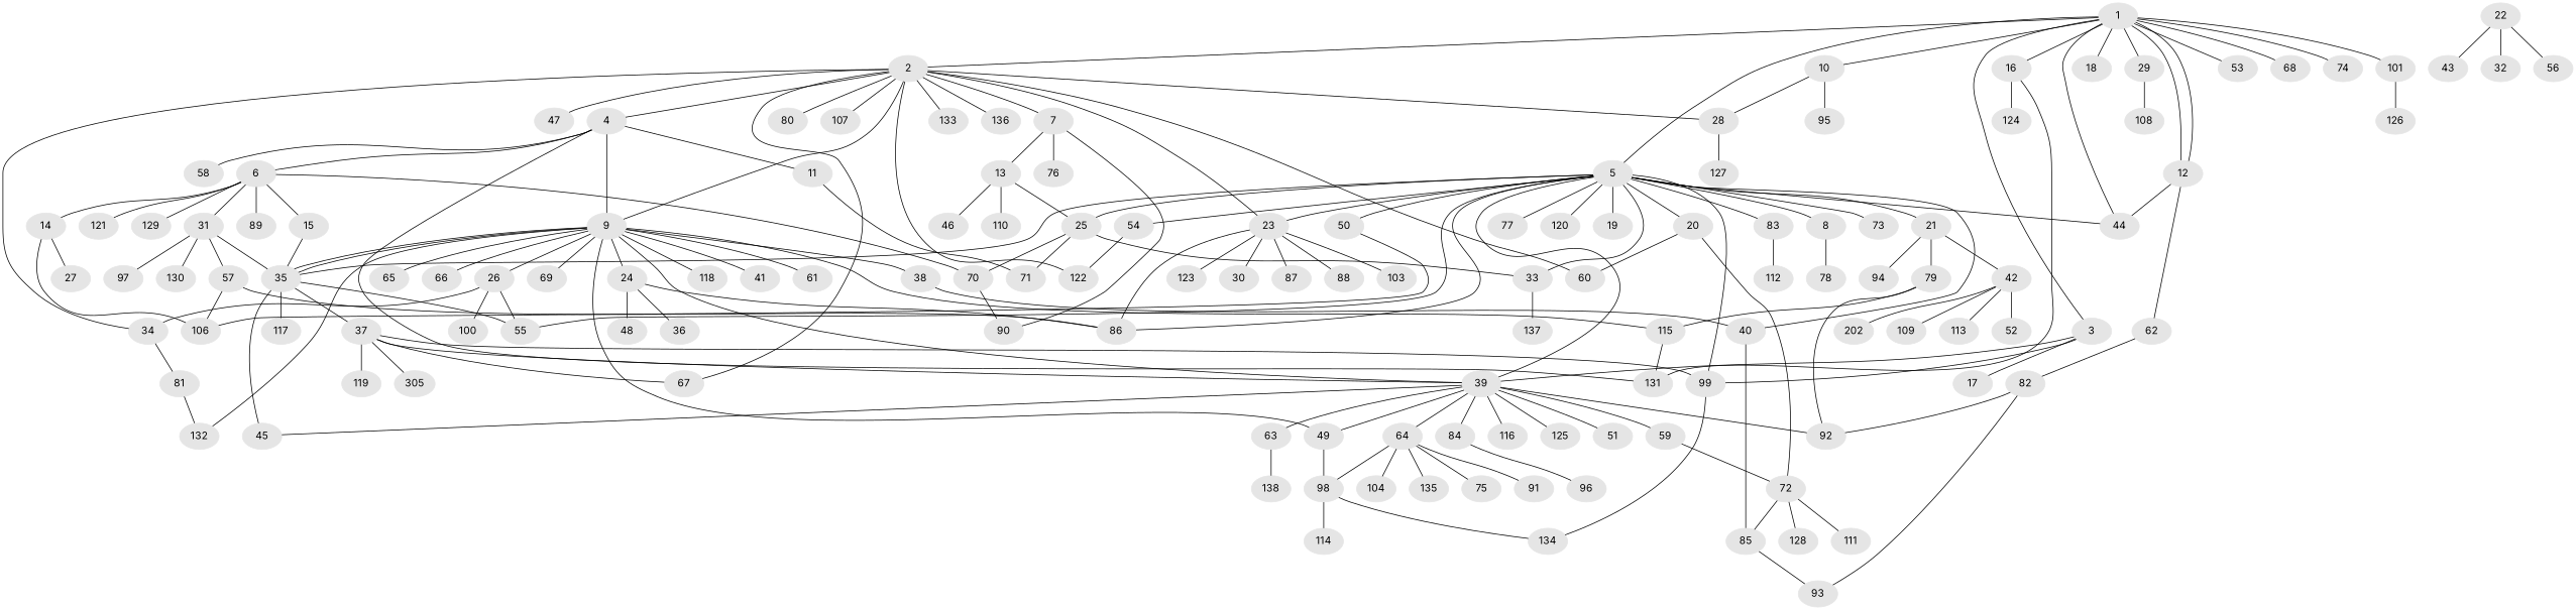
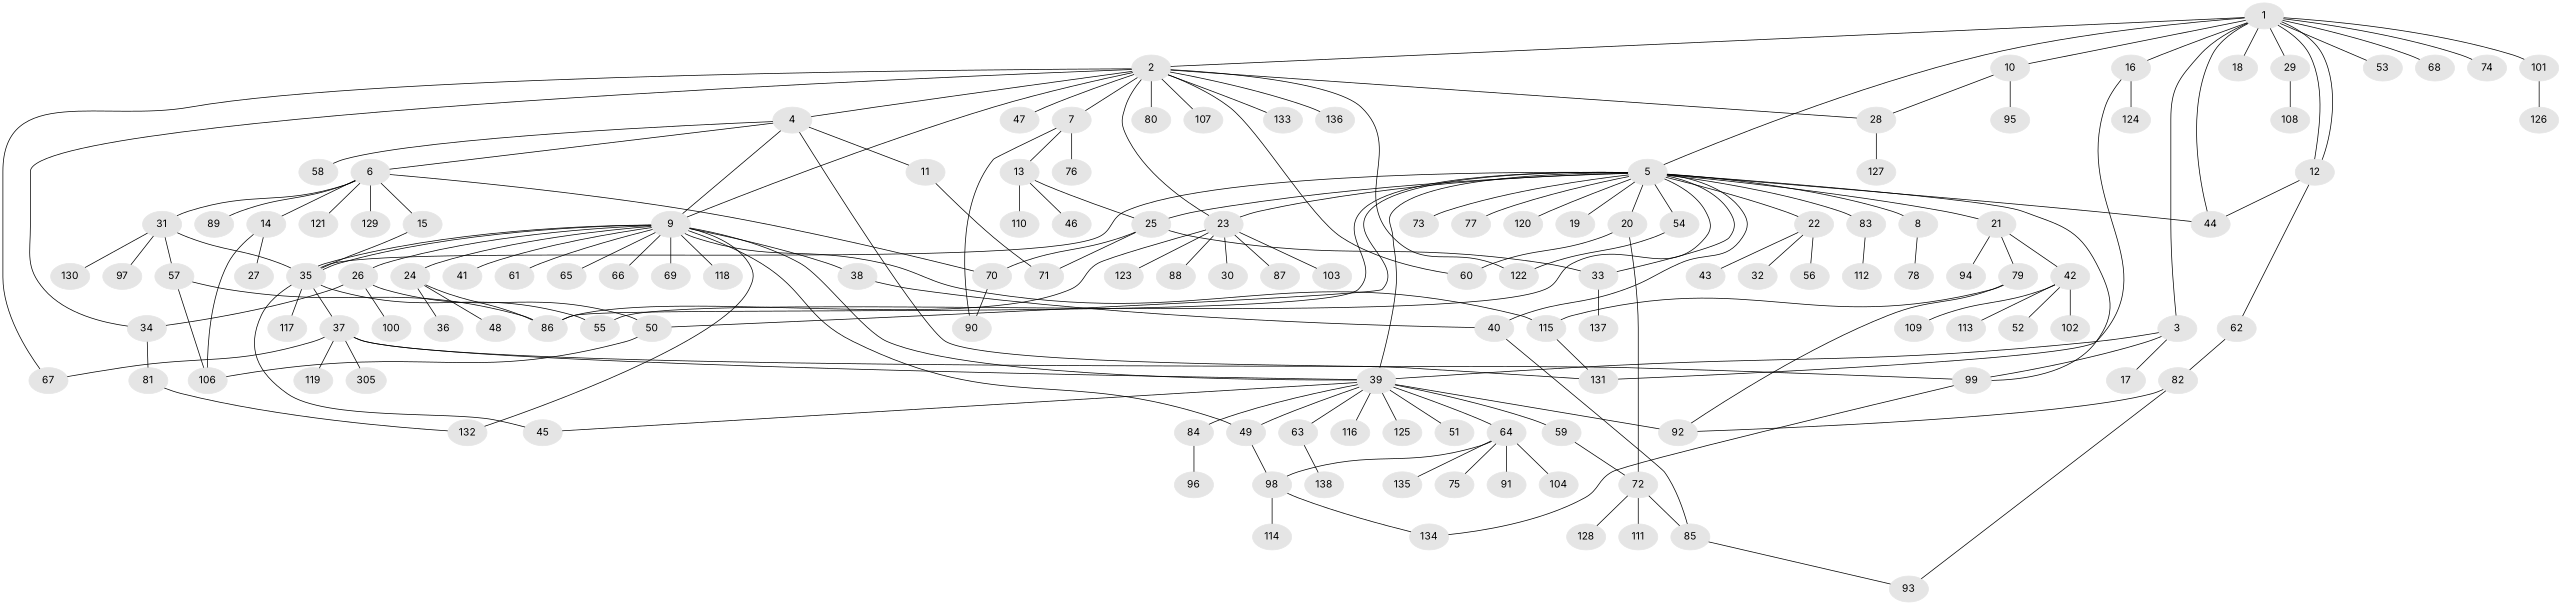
  graph {
    fontname=Inter
    node [color=gray90 fontname=Inter style=filled]
    edge [fontname=Inter]
    1
    2
    3
    5
    10
    12
    16
    18
    29
    44
    53
    68
    74
    101
    4
    7
    9
    23
    28
    34
    47
    60
    67
    80
    107
    122
    133
    136
    17
    39
    99
    8
    19
    20
    21
    22
    25
    33
    35
    40
    50
    54
    55
    73
    77
    83
    86
    120
    95
    62
    131
    124
    108
    126
    6
    11
    58
    13
    76
    90
    24
    26
    38
    41
    49
    61
    65
    66
    69
    115
    118
    132
    30
    87
    88
    103
    123
    127
    81
    45
    51
    59
    63
    64
    84
    92
    116
    125
    134
    14
    15
    31
    70
    89
    121
    129
    71
    78
    72
    42
    79
    94
    43
    32
    56
    137
    37
    117
    85
    106
    112
    27
    57
    97
    130
    46
    110
    36
    48
    100
    98
    82
    111
    128
    52
-   102 [label=202]
+   102
    109
    113
    n129 [label=305]
    119
    138
    75
    91
    104
    135
    96
    93
    114
    1 -- 2
    1 -- 3
    1 -- 5
    1 -- 10
    1 -- 12
    1 -- 12
    1 -- 16
    1 -- 18
    1 -- 29
    1 -- 44
    1 -- 53
    1 -- 68
    1 -- 74
    1 -- 101
    2 -- 4
    2 -- 7
    2 -- 9
    2 -- 23
    2 -- 28
    2 -- 34
    2 -- 47
    2 -- 60
    2 -- 67
    2 -- 80
    2 -- 107
    2 -- 122
    2 -- 133
    2 -- 136
    3 -- 17
    3 -- 39
    3 -- 99
    5 -- 44
    5 -- 23
    5 -- 39
    5 -- 99
    5 -- 8
    5 -- 19
    5 -- 20
    5 -- 21
+   5 -- 22
    5 -- 25
    5 -- 33
    5 -- 35
    5 -- 40
    5 -- 50
    5 -- 54
    5 -- 55
    5 -- 73
    5 -- 77
    5 -- 83
    5 -- 86
    5 -- 120
    10 -- 28
    10 -- 95
    12 -- 44
    12 -- 62
    16 -- 131
    16 -- 124
    29 -- 108
    101 -- 126
    4 -- 9
    4 -- 131
    4 -- 6
    4 -- 11
    4 -- 58
    7 -- 13
    7 -- 76
    7 -- 90
    9 -- 39
    9 -- 35
    9 -- 35
    9 -- 24
    9 -- 26
    9 -- 38
    9 -- 41
    9 -- 49
    9 -- 61
    9 -- 65
    9 -- 66
    9 -- 69
    9 -- 115
    9 -- 118
    9 -- 132
    23 -- 86
    23 -- 30
    23 -- 87
    23 -- 88
    23 -- 103
    23 -- 123
    28 -- 127
    34 -- 81
    39 -- 49
    39 -- 45
    39 -- 51
    39 -- 59
    39 -- 63
    39 -- 64
    39 -- 84
    39 -- 92
    39 -- 116
    39 -- 125
    99 -- 134
    8 -- 78
    20 -- 60
    20 -- 72
    21 -- 42
    21 -- 79
    21 -- 94
    22 -- 43
    22 -- 32
    22 -- 56
    25 -- 33
    25 -- 70
    25 -- 71
    33 -- 137
    35 -- 55
    35 -- 45
    35 -- 37
    35 -- 117
    40 -- 85
    50 -- 106
    54 -- 122
    83 -- 112
    62 -- 82
    6 -- 14
    6 -- 15
    6 -- 31
    6 -- 70
    6 -- 89
    6 -- 121
    6 -- 129
    11 -- 71
    13 -- 25
    13 -- 46
    13 -- 110
    24 -- 86
    24 -- 36
    24 -- 48
    26 -- 34
-   26 -- 55
+   26 -- 50
    26 -- 100
    38 -- 40
    49 -- 98
    115 -- 131
    81 -- 132
    59 -- 72
    63 -- 138
    64 -- 98
    64 -- 75
    64 -- 91
    64 -- 104
    64 -- 135
    84 -- 96
    14 -- 106
    14 -- 27
    15 -- 35
    31 -- 35
    31 -- 57
    31 -- 97
    31 -- 130
    70 -- 90
    72 -- 85
    72 -- 111
    72 -- 128
    42 -- 52
    42 -- 102
    42 -- 109
    42 -- 113
    79 -- 115
    79 -- 92
    37 -- 67
    37 -- 39
    37 -- 99
    37 -- n129
    37 -- 119
    85 -- 93
    57 -- 86
    57 -- 106
    98 -- 134
    98 -- 114
    82 -- 92
    82 -- 93
  }
